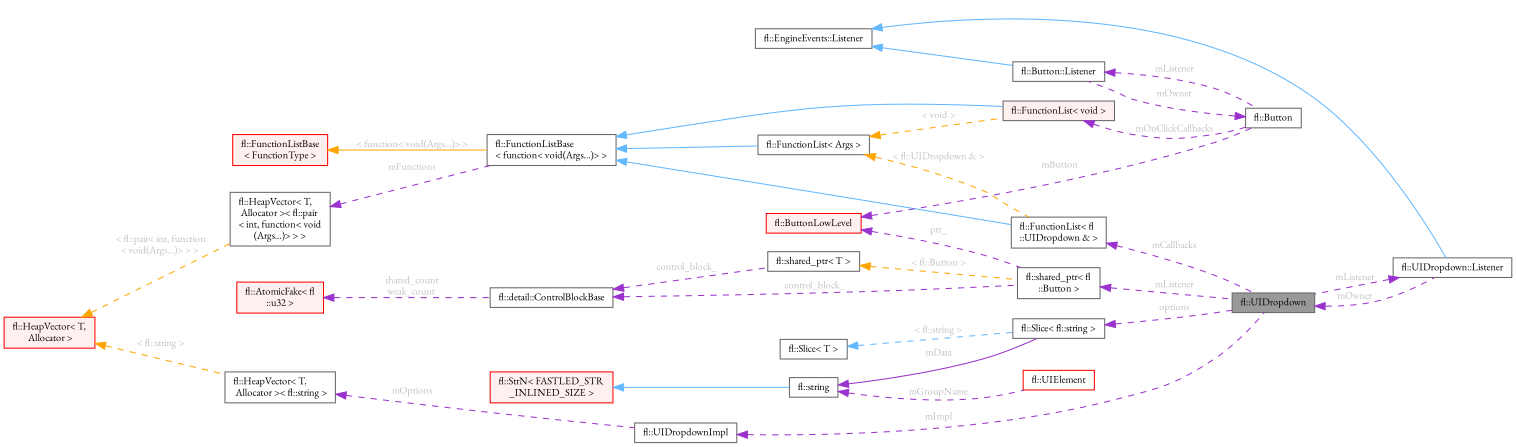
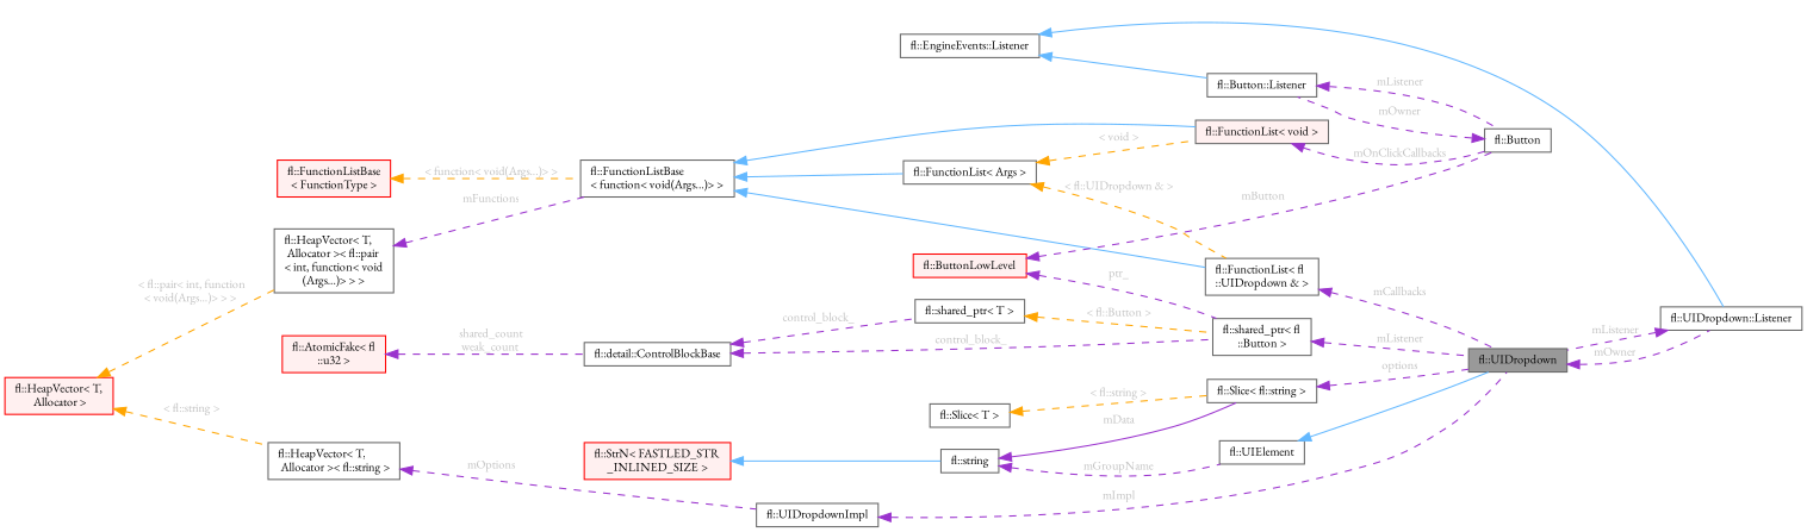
  digraph {
    fontname="EB Garamond"
    rankdir=LR
    node [color=gray40 fillcolor=white fontname="EB Garamond" fontsize=10 shape=box style=filled]
    edge [color=darkorchid3 dir=back fontcolor=grey fontname="EB Garamond" fontsize=10 labelfontname=Helvetica labelfontsize=10 style=dashed]
    n1 [fillcolor=grey60 fontcolor=black height=0.2 label="fl::UIDropdown" width=0.4]
    n2 [height=0.2 label="fl::UIDropdown::Listener" width=0.4]
-   n3 [color=red height=0.2 label="fl::UIElement" width=0.4]
+   n3 [height=0.2 label="fl::UIElement" width=0.4]
    n4 [height=0.2 label="fl::string" width=0.4]
    n5 [height=0.2 label="fl::Slice\< fl::string \>" width=0.4]
    n6 [color=red fillcolor="#FFF0F0" height=0.2 label="fl::StrN\< FASTLED_STR\l_INLINED_SIZE \>" width=0.4]
    n7 [height=0.2 label="fl::Slice\< T \>" width=0.4]
    n8 [height=0.2 label="fl::UIDropdownImpl" width=0.4]
    n9 [height=0.2 label="fl::HeapVector\< T,\l Allocator \>\< fl::string \>" width=0.4]
    n10 [color=red fillcolor="#FFF0F0" height=0.2 label="fl::HeapVector\< T,\l Allocator \>" width=0.4]
    n11 [height=0.2 label="fl::HeapVector\< T,\l Allocator \>\< fl::pair\l\< int, function\< void\l(Args...)\> \> \>" width=0.4]
    n12 [height=0.2 label="fl::FunctionListBase\l\< function\< void(Args...)\> \>" width=0.4]
    n13 [height=0.2 label="fl::FunctionList\< fl\l::UIDropdown & \>" width=0.4]
    n14 [height=0.2 label="fl::FunctionList\< Args \>" width=0.4]
    n15 [fillcolor="#FFF0F0" height=0.2 label="fl::FunctionList\< void \>" width=0.4]
    n16 [height=0.2 label="fl::Button" width=0.4]
    n17 [color=red fillcolor="#FFF0F0" height=0.2 label="fl::FunctionListBase\l\< FunctionType \>" width=0.4]
    n18 [height=0.2 label="fl::EngineEvents::Listener" width=0.4]
    n19 [height=0.2 label="fl::Button::Listener" width=0.4]
    n20 [height=0.2 label="fl::shared_ptr\< fl\l::Button \>" width=0.4]
    n21 [color=red fillcolor="#FFF0F0" height=0.2 label="fl::ButtonLowLevel" width=0.4]
    n22 [height=0.2 label="fl::detail::ControlBlockBase" width=0.4]
    n23 [height=0.2 label="fl::shared_ptr\< T \>" width=0.4]
    n24 [color=red fillcolor="#FFF0F0" height=0.2 label="fl::AtomicFake\< fl\l::u32 \>" width=0.4]
    n1 -> n2 [label=" mOwner"]
    n2 -> n1 [label=" mListener"]
+   n3 -> n1 [color=steelblue1 style=solid fontcolor=""]
    n4 -> n3 [label=" mGroupName"]
    n4 -> n5 [label=" mData" style=solid]
    n5 -> n1 [label=" options"]
    n6 -> n4 [color=steelblue1 style=solid fontcolor=""]
-   n7 -> n5 [color=steelblue1 label=" \< fl::string \>"]
+   n7 -> n5 [color=orange label=" \< fl::string \>"]
    n8 -> n1 [label=" mImpl"]
    n9 -> n8 [label=" mOptions"]
    n10 -> n9 [color=orange label=" \< fl::string \>"]
    n10 -> n11 [color=orange label=" \< fl::pair\< int, function\l\< void(Args...)\> \> \>"]
    n11 -> n12 [label=" mFunctions"]
    n12 -> n13 [color=steelblue1 style=solid fontcolor=""]
    n12 -> n14 [color=steelblue1 style=solid fontcolor=""]
    n12 -> n15 [color=steelblue1 style=solid fontcolor=""]
    n13 -> n1 [label=" mCallbacks"]
    n14 -> n13 [color=orange label=" \< fl::UIDropdown & \>"]
    n14 -> n15 [color=orange label=" \< void \>"]
    n15 -> n16 [label=" mOnClickCallbacks"]
    n16 -> n19 [label=" mOwner"]
-   n17 -> n12 [color=orange label=" \< function\< void(Args...)\> \>" style=solid]
+   n17 -> n12 [color=orange label=" \< function\< void(Args...)\> \>"]
    n18 -> n2 [color=steelblue1 style=solid fontcolor=""]
    n18 -> n19 [color=steelblue1 style=solid fontcolor=""]
    n19 -> n16 [label=" mListener"]
    n20 -> n1 [label=" mListener"]
    n21 -> n16 [label=" mButton"]
    n21 -> n20 [label=" ptr_"]
    n22 -> n20 [label=" control_block_"]
    n22 -> n23 [label=" control_block_"]
    n23 -> n20 [color=orange label=" \< fl::Button \>"]
    n24 -> n22 [label=" shared_count\nweak_count"]
  }
